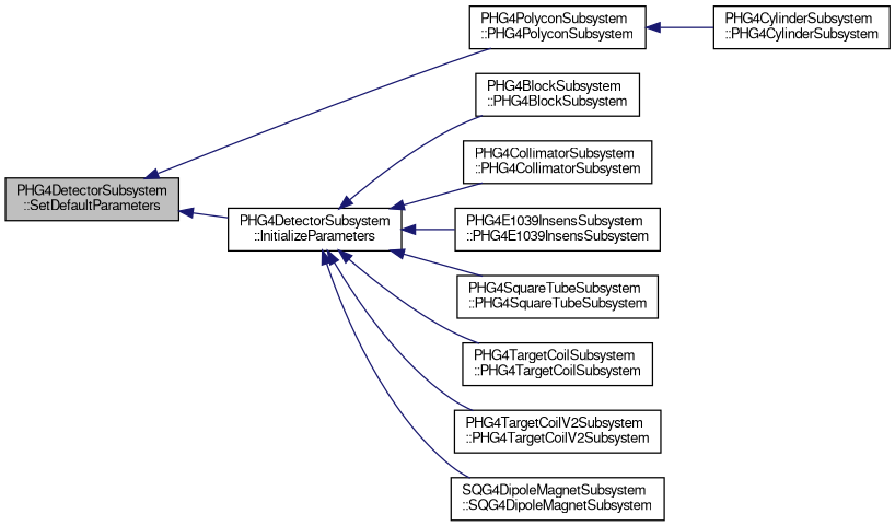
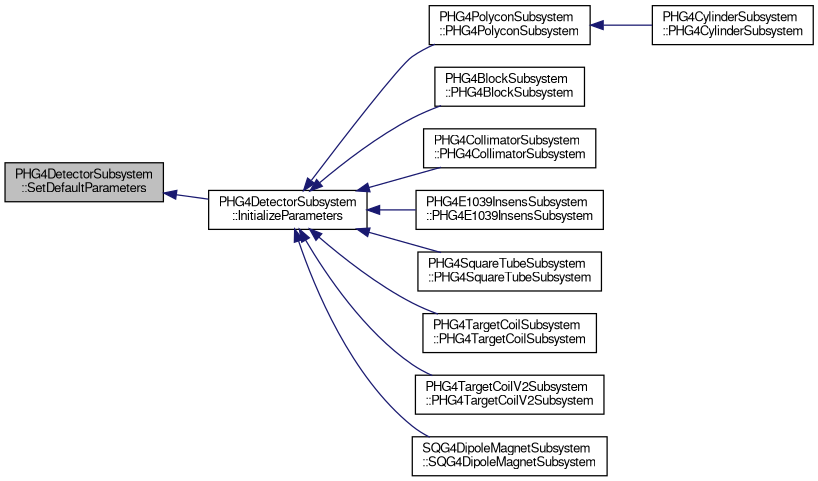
  digraph {
    rankdir=LR
    node [color=black fontname=FreeSans fontsize=10 shape=record]
    edge [color=midnightblue dir=back fontname=FreeSans fontsize=10 labelfontname=FreeSans labelfontsize=10 style=solid]
    n1 [fillcolor=grey75 fontcolor=black height=0.2 label="PHG4DetectorSubsystem\l::SetDefaultParameters" style=filled width=0.4]
    n2 [height=0.2 label="PHG4DetectorSubsystem\l::InitializeParameters" width=0.4]
    n3 [height=0.2 label="PHG4BlockSubsystem\l::PHG4BlockSubsystem" width=0.4]
    n4 [height=0.2 label="PHG4CollimatorSubsystem\l::PHG4CollimatorSubsystem" width=0.4]
    n5 [height=0.2 label="PHG4E1039InsensSubsystem\l::PHG4E1039InsensSubsystem" width=0.4]
    n6 [height=0.2 label="PHG4PolyconSubsystem\l::PHG4PolyconSubsystem" width=0.4]
    n7 [height=0.2 label="PHG4SquareTubeSubsystem\l::PHG4SquareTubeSubsystem" width=0.4]
    n8 [height=0.2 label="PHG4TargetCoilSubsystem\l::PHG4TargetCoilSubsystem" width=0.4]
    n9 [height=0.2 label="PHG4TargetCoilV2Subsystem\l::PHG4TargetCoilV2Subsystem" width=0.4]
    n10 [height=0.2 label="SQG4DipoleMagnetSubsystem\l::SQG4DipoleMagnetSubsystem" width=0.4]
    n11 [height=0.2 label="PHG4CylinderSubsystem\l::PHG4CylinderSubsystem" width=0.4]
    n1 -> n2
    n2 -> n3
    n2 -> n4
    n2 -> n5
-   n1 -> n6
+   n2 -> n6
    n2 -> n7
    n2 -> n8
    n2 -> n9
    n2 -> n10
    n6 -> n11
  }
